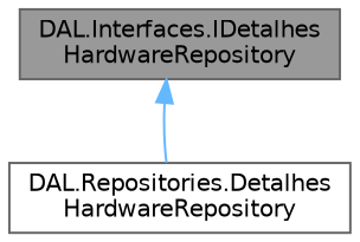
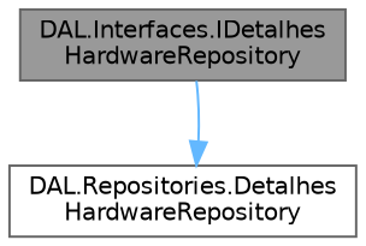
  digraph {
    node [color=gray40 fontname=Helvetica fontsize=10 shape=box style=filled]
    n1 [fillcolor=grey60 fontcolor=black height=0.2 label="DAL.Interfaces.IDetalhes\lHardwareRepository" width=0.4]
    n2 [fillcolor=white height=0.2 label="DAL.Repositories.Detalhes\lHardwareRepository" width=0.4]
-   n1 -> n2 [color=steelblue1 dir=back fontname=Helvetica fontsize=10 labelfontname=Helvetica labelfontsize=10 style=solid]
+   n2 -> n1 [color=steelblue1 dir=back fontname=Helvetica fontsize=10 labelfontname=Helvetica labelfontsize=10 style=solid]
  }
